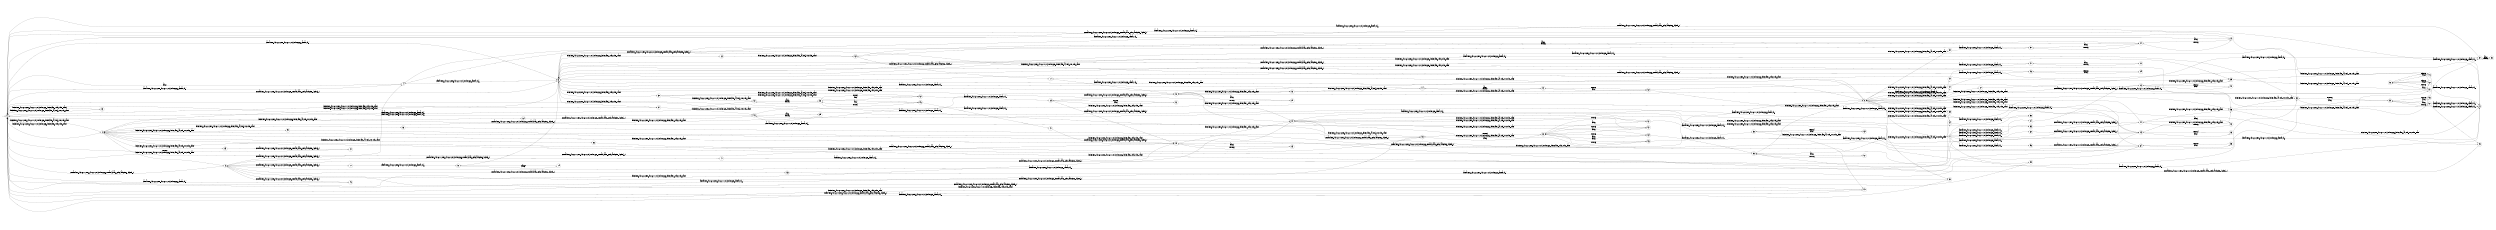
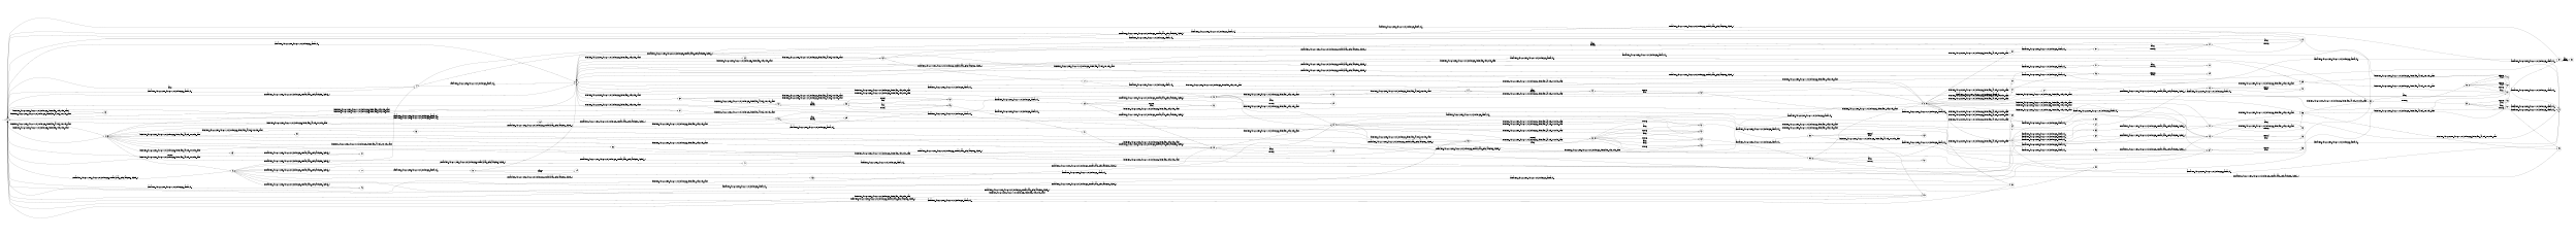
  digraph {
    rankdir=LR
    node [shape=circle]
    S00 [shape=point]
    n2 [label=S1]
    n3 [label=S2]
    n4 [label=S4]
    n5 [label=S5]
    n6 [label=S8]
    n7 [label=S9]
    n8 [label=S24]
    n9 [label=S27]
    n10 [label=S40]
    n11 [label=S42]
    n12 [label=S50]
    n13 [label=S55]
    n14 [label=S3]
    n15 [label=S52]
    n16 [label=S66]
    n17 [label=S84]
    n18 [label=S90]
    n19 [label=S93]
    n20 [label=S6]
    n21 [label=S30]
    n22 [label=S59]
    n23 [label=S68]
    n24 [label=S73]
    n25 [label=S10]
    n26 [label=S25]
    n27 [label=S36]
    n28 [label=S37]
    n29 [label=S51]
    n30 [label=S89]
    n31 [label=S28]
    n32 [label=S43]
    n33 [label=S53]
    n34 [label=S56]
    n35 [label=S92]
    n36 [label=S22]
    n37 [label=S33]
    n38 [label=S41]
    n39 [label=S44]
    n40 [label=S77]
    n41 [label=S98]
    n42 [label=S91]
    n43 [label=S94]
    n44 [label=S34]
    n45 [label=S45]
    n46 [label=S78]
    n47 [label=S7]
    n48 [label=S17]
    n49 [label=S20]
    n50 [label=S47]
    n51 [label=S67]
    n52 [label=S70]
    n53 [label=S85]
    n54 [label=S31]
    n55 [label=S62]
    n56 [label=S96]
    n57 [label=S60]
    n58 [label=S76]
    n59 [label=S69]
    n60 [label=S74]
    n61 [label=S82]
    n62 [label=S14]
    n63 [label=S23]
    n64 [label=S65]
    n65 [label=S80]
    n66 [label=S88]
    n67 [label=S95]
    n68 [label=S18]
    n69 [label=S21]
    n70 [label=S48]
    n71 [label=S57]
    n72 [label=S71]
    n73 [label=S86]
    n74 [label=S15]
    n75 [label=S12]
    n76 [label=S13]
    n77 [label=S16]
    n78 [label=S19]
    n79 [label=S26]
    n80 [label=S38]
    n81 [label=S29]
    n82 [label=S32]
    n83 [label=S63]
    n84 [label=S97]
    n85 [label=S35]
    n86 [label=S39]
    n87 [label=S46]
    n88 [label=S49]
    n89 [label=S54]
    n90 [label=S81]
    n91 [label=S58]
    n92 [label=S61]
    n93 [label=S64]
    n94 [label=S72]
    n95 [label=S75]
    n96 [label=S79]
    n97 [label=S87]
    S00 -> n2
    n2 -> n3 [label="devices(Host=192.168.1.2;Dest=192.168.1.11;Uri;/json.htm;type= devices; filter= utility; order= Name)"]
    n2 -> n4 [label=call_C1]
    n2 -> n5 [label="command(Host=192.168.1.11;Dest=192.168.1.2;Uri;/json.htm;type= command; param= getlog; lastlogtime=; loglevel= 2)"]
    n2 -> n5 [label="cameras(Host=192.168.1.2;Dest=192.168.1.11;Uri;/json.htm;type= cameras; rid= )"]
    n2 -> n6 [label="cameras(Host=192.168.1.2;Dest=192.168.1.11;Uri;/json.htm;type= cameras; rid= )"]
    n2 -> n7 [label="cameras(Host=192.168.1.2;Dest=192.168.1.11;Uri;/json.htm;type= cameras; rid= )"]
    n2 -> n8 [label="devices(Host=192.168.1.2;Dest=192.168.1.11;Uri;/json.htm;type= devices; filter= utility; order= Name)"]
    n2 -> n9 [label="devices(Host=192.168.1.2;Dest=192.168.1.11;Uri;/json.htm;type= devices; filter= utility; order= Name)"]
    n2 -> n10 [label="command(Host=192.168.1.11;Dest=192.168.1.2;Uri;/json.htm;type= command; param= getlog; lastlogtime=; loglevel= 2)"]
    n2 -> n11 [label="command(Host=192.168.1.11;Dest=192.168.1.2;Uri;/json.htm;type= command; param= getlog; lastlogtime=; loglevel= 2)"]
    n2 -> n12 [label="devices(Host=192.168.1.2;Dest=192.168.1.11;Uri;/json.htm;type= devices; filter= utility; order= Name)"]
    n2 -> n13 [label="devices(Host=192.168.1.2;Dest=192.168.1.11;Uri;/json.htm;type= devices; filter= utility; order= Name)"]
    n3 -> n2 [label="devices(Host=192.168.1.2;Dest=192.168.1.11;Uri;/json.htm;type= devices; filter= all; used= true; order= Name)"]
    n3 -> n14 [label="devices(Host=192.168.1.2;Dest=192.168.1.11;Uri;/json.htm;type= devices; filter= all; used= true; order= Name)"]
    n3 -> n15 [label="devices(Host=192.168.1.2;Dest=192.168.1.11;Uri;/json.htm;type= devices; filter= all; used= true; order= Name)"]
    n3 -> n16 [label="devices(Host=192.168.1.2;Dest=192.168.1.11;Uri;/json.htm;type= devices; filter= all; used= true; order= Name)"]
    n3 -> n17 [label="devices(Host=192.168.1.2;Dest=192.168.1.11;Uri;/json.htm;type= devices; filter= all; used= true; order= Name)"]
    n3 -> n18 [label="devices(Host=192.168.1.2;Dest=192.168.1.11;Uri;/json.htm;type= devices; filter= all; used= true; order= Name)"]
    n3 -> n19 [label="devices(Host=192.168.1.2;Dest=192.168.1.11;Uri;/json.htm;type= devices; filter= all; used= true; order= Name)"]
    n4 -> n2 [label="cameras(Host=192.168.1.2;Dest=192.168.1.11;Uri;/json.htm;type= cameras; rid= )"]
    n4 -> n5 [label="cameras(Host=192.168.1.2;Dest=192.168.1.11;Uri;/json.htm;type= cameras; rid= )"]
    n5 -> n3 [label="devices(Host=192.168.1.2;Dest=192.168.1.11;Uri;/json.htm;type= devices; filter= utility; order= Name)"]
    n5 -> n8 [label="devices(Host=192.168.1.2;Dest=192.168.1.11;Uri;/json.htm;type= devices; filter= utility; order= Name)"]
    n5 -> n9 [label="devices(Host=192.168.1.2;Dest=192.168.1.11;Uri;/json.htm;type= devices; filter= utility; order= Name)"]
-   n5 -> n13 [label="devices(Host=192.168.1.2;Dest=192.168.1.11;Uri;/json.htm;type= devices; filter= utility; order= Name)"]
+   n5 -> n59 [label="devices(Host=192.168.1.2;Dest=192.168.1.11;Uri;/json.htm;type= devices; filter= utility; order= Name)"]
    n5 -> n20 [label="devices(Host=192.168.1.2;Dest=192.168.1.11;Uri;/json.htm;type= devices; filter= utility; order= Name)"]
    n5 -> n21 [label="devices(Host=192.168.1.2;Dest=192.168.1.11;Uri;/json.htm;type= devices; filter= utility; order= Name)"]
    n5 -> n22 [label="devices(Host=192.168.1.2;Dest=192.168.1.11;Uri;/json.htm;type= devices; filter= utility; order= Name)"]
    n5 -> n23 [label="devices(Host=192.168.1.2;Dest=192.168.1.11;Uri;/json.htm;type= devices; filter= utility; order= Name)"]
    n5 -> n24 [label="devices(Host=192.168.1.2;Dest=192.168.1.11;Uri;/json.htm;type= devices; filter= utility; order= Name)"]
    n6 -> n5 [label="command(Host=192.168.1.11;Dest=192.168.1.2;Uri;/json.htm;type= command; param= getlog; lastlogtime=; loglevel= 2)"]
    n7 -> n2 [label="command(Host=192.168.1.11;Dest=192.168.1.2;Uri;/json.htm;type= command; param= getlog; lastlogtime=; loglevel= 2)"]
    n7 -> n25 [label=call_C3]
    n8 -> n26 [label="devices(Host=192.168.1.2;Dest=192.168.1.11;Uri;/json.htm;type= devices; filter= all; used= true; order= Name)"]
    n8 -> n27 [label="devices(Host=192.168.1.2;Dest=192.168.1.11;Uri;/json.htm;type= devices; filter= all; used= true; order= Name)"]
    n8 -> n28 [label="devices(Host=192.168.1.2;Dest=192.168.1.11;Uri;/json.htm;type= devices; filter= all; used= true; order= Name)"]
    n8 -> n29 [label="devices(Host=192.168.1.2;Dest=192.168.1.11;Uri;/json.htm;type= devices; filter= all; used= true; order= Name)"]
    n8 -> n30 [label="devices(Host=192.168.1.2;Dest=192.168.1.11;Uri;/json.htm;type= devices; filter= all; used= true; order= Name)"]
    n9 -> n31 [label="devices(Host=192.168.1.2;Dest=192.168.1.11;Uri;/json.htm;type= devices; filter= all; used= true; order= Name)"]
    n10 -> n2 [label="devices(Host=192.168.1.2;Dest=192.168.1.11;Uri;/json.htm;type= devices; filter= utility; order= Name)"]
    n10 -> n14 [label="devices(Host=192.168.1.2;Dest=192.168.1.11;Uri;/json.htm;type= devices; filter= utility; order= Name)"]
    n11 -> n3 [label="devices(Host=192.168.1.2;Dest=192.168.1.11;Uri;/json.htm;type= devices; filter= utility; order= Name)"]
    n11 -> n8 [label="devices(Host=192.168.1.2;Dest=192.168.1.11;Uri;/json.htm;type= devices; filter= utility; order= Name)"]
    n11 -> n20 [label="devices(Host=192.168.1.2;Dest=192.168.1.11;Uri;/json.htm;type= devices; filter= utility; order= Name)"]
    n11 -> n32 [label=call_C5]
    n12 -> n2 [label="devices(Host=192.168.1.2;Dest=192.168.1.11;Uri;/json.htm;type= devices; filter= all; used= true; order= Name)"]
    n13 -> n33 [label="devices(Host=192.168.1.2;Dest=192.168.1.11;Uri;/json.htm;type= devices; filter= all; used= true; order= Name)"]
    n13 -> n34 [label="devices(Host=192.168.1.2;Dest=192.168.1.11;Uri;/json.htm;type= devices; filter= all; used= true; order= Name)"]
    n13 -> n35 [label="devices(Host=192.168.1.2;Dest=192.168.1.11;Uri;/json.htm;type= devices; filter= all; used= true; order= Name)"]
    n14 -> n2 [label="command(Host=192.168.1.11;Dest=192.168.1.2;Uri;/json.htm;type= command; param= getlog; lastlogtime=; loglevel= 2)"]
    n14 -> n4 [label="command(Host=192.168.1.11;Dest=192.168.1.2;Uri;/json.htm;type= command; param= getlog; lastlogtime=; loglevel= 2)"]
    n14 -> n36 [label="command(Host=192.168.1.11;Dest=192.168.1.2;Uri;/json.htm;type= command; param= getlog; lastlogtime=; loglevel= 2)"]
    n14 -> n37 [label="command(Host=192.168.1.11;Dest=192.168.1.2;Uri;/json.htm;type= command; param= getlog; lastlogtime=; loglevel= 2)"]
    n14 -> n38 [label="command(Host=192.168.1.11;Dest=192.168.1.2;Uri;/json.htm;type= command; param= getlog; lastlogtime=; loglevel= 2)"]
    n14 -> n39 [label="command(Host=192.168.1.11;Dest=192.168.1.2;Uri;/json.htm;type= command; param= getlog; lastlogtime=; loglevel= 2)"]
    n14 -> n40 [label="command(Host=192.168.1.11;Dest=192.168.1.2;Uri;/json.htm;type= command; param= getlog; lastlogtime=; loglevel= 2)"]
    n14 -> n41 [label="command(Host=192.168.1.11;Dest=192.168.1.2;Uri;/json.htm;type= command; param= getlog; lastlogtime=; loglevel= 2)"]
    n15 -> n33 [label="command(Host=192.168.1.11;Dest=192.168.1.2;Uri;/json.htm;type= command; param= getlog; lastlogtime=; loglevel= 2)"]
    n16 -> n26 [label="command(Host=192.168.1.11;Dest=192.168.1.2;Uri;/json.htm;type= command; param= getlog; lastlogtime=; loglevel= 2)"]
    n17 -> n31 [label="command(Host=192.168.1.11;Dest=192.168.1.2;Uri;/json.htm;type= command; param= getlog; lastlogtime=; loglevel= 2)"]
    n18 -> n42 [label="command(Host=192.168.1.11;Dest=192.168.1.2;Uri;/json.htm;type= command; param= getlog; lastlogtime=; loglevel= 2)"]
    n19 -> n43 [label="command(Host=192.168.1.11;Dest=192.168.1.2;Uri;/json.htm;type= command; param= getlog; lastlogtime=; loglevel= 2)"]
    n20 -> n4 [label="devices(Host=192.168.1.2;Dest=192.168.1.11;Uri;/json.htm;type= devices; filter= all; used= true; order= Name)"]
    n20 -> n36 [label="devices(Host=192.168.1.2;Dest=192.168.1.11;Uri;/json.htm;type= devices; filter= all; used= true; order= Name)"]
    n20 -> n39 [label="devices(Host=192.168.1.2;Dest=192.168.1.11;Uri;/json.htm;type= devices; filter= all; used= true; order= Name)"]
    n20 -> n47 [label="devices(Host=192.168.1.2;Dest=192.168.1.11;Uri;/json.htm;type= devices; filter= all; used= true; order= Name)"]
    n20 -> n48 [label="devices(Host=192.168.1.2;Dest=192.168.1.11;Uri;/json.htm;type= devices; filter= all; used= true; order= Name)"]
    n20 -> n49 [label="devices(Host=192.168.1.2;Dest=192.168.1.11;Uri;/json.htm;type= devices; filter= all; used= true; order= Name)"]
    n20 -> n50 [label="devices(Host=192.168.1.2;Dest=192.168.1.11;Uri;/json.htm;type= devices; filter= all; used= true; order= Name)"]
    n20 -> n51 [label="devices(Host=192.168.1.2;Dest=192.168.1.11;Uri;/json.htm;type= devices; filter= all; used= true; order= Name)"]
    n20 -> n52 [label="devices(Host=192.168.1.2;Dest=192.168.1.11;Uri;/json.htm;type= devices; filter= all; used= true; order= Name)"]
    n20 -> n53 [label="devices(Host=192.168.1.2;Dest=192.168.1.11;Uri;/json.htm;type= devices; filter= all; used= true; order= Name)"]
    n21 -> n54 [label="devices(Host=192.168.1.2;Dest=192.168.1.11;Uri;/json.htm;type= devices; filter= all; used= true; order= Name)"]
    n21 -> n55 [label="devices(Host=192.168.1.2;Dest=192.168.1.11;Uri;/json.htm;type= devices; filter= all; used= true; order= Name)"]
    n21 -> n56 [label="devices(Host=192.168.1.2;Dest=192.168.1.11;Uri;/json.htm;type= devices; filter= all; used= true; order= Name)"]
    n22 -> n57 [label="devices(Host=192.168.1.2;Dest=192.168.1.11;Uri;/json.htm;type= devices; filter= all; used= true; order= Name)"]
    n22 -> n58 [label="devices(Host=192.168.1.2;Dest=192.168.1.11;Uri;/json.htm;type= devices; filter= all; used= true; order= Name)"]
    n23 -> n59 [label="devices(Host=192.168.1.2;Dest=192.168.1.11;Uri;/json.htm;type= devices; filter= all; used= true; order= Name)"]
    n24 -> n60 [label="devices(Host=192.168.1.2;Dest=192.168.1.11;Uri;/json.htm;type= devices; filter= all; used= true; order= Name)"]
    n24 -> n61 [label="devices(Host=192.168.1.2;Dest=192.168.1.11;Uri;/json.htm;type= devices; filter= all; used= true; order= Name)"]
    n25 -> n7 [label=return_C3]
    n25 -> n59 [label=return_C3]
    n25 -> n69 [label=return_C3]
    n26 -> n2 [label="cameras(Host=192.168.1.2;Dest=192.168.1.11;Uri;/json.htm;type= cameras; rid= )"]
    n26 -> n5 [label="cameras(Host=192.168.1.2;Dest=192.168.1.11;Uri;/json.htm;type= cameras; rid= )"]
    n26 -> n79 [label=call_C3]
    n27 -> n6 [label="cameras(Host=192.168.1.2;Dest=192.168.1.11;Uri;/json.htm;type= cameras; rid= )"]
    n27 -> n79 [label=call_C3]
    n28 -> n79 [label=call_C3]
    n28 -> n80 [label="cameras(Host=192.168.1.2;Dest=192.168.1.11;Uri;/json.htm;type= cameras; rid= )"]
    n29 -> n2 [label="cameras(Host=192.168.1.2;Dest=192.168.1.11;Uri;/json.htm;type= cameras; rid= )"]
    n29 -> n79 [label=call_C3]
    n30 -> n73 [label="cameras(Host=192.168.1.2;Dest=192.168.1.11;Uri;/json.htm;type= cameras; rid= )"]
    n30 -> n79 [label=call_C3]
    n31 -> n2 [label="cameras(Host=192.168.1.2;Dest=192.168.1.11;Uri;/json.htm;type= cameras; rid= )"]
    n31 -> n6 [label="cameras(Host=192.168.1.2;Dest=192.168.1.11;Uri;/json.htm;type= cameras; rid= )"]
    n31 -> n64 [label="cameras(Host=192.168.1.2;Dest=192.168.1.11;Uri;/json.htm;type= cameras; rid= )"]
    n31 -> n81 [label=call_C2]
    n32 -> n11 [label=return_C5]
    n33 -> n2 [label="cameras(Host=192.168.1.2;Dest=192.168.1.11;Uri;/json.htm;type= cameras; rid= )"]
    n33 -> n5 [label="cameras(Host=192.168.1.2;Dest=192.168.1.11;Uri;/json.htm;type= cameras; rid= )"]
-   n33 -> n89 [label=call_C6]
+   n33 -> n92 [label=call_C6]
    n34 -> n71 [label="cameras(Host=192.168.1.2;Dest=192.168.1.11;Uri;/json.htm;type= cameras; rid= )"]
    n34 -> n89 [label=call_C6]
    n35 -> n73 [label="command(Host=192.168.1.11;Dest=192.168.1.2;Uri;/json.htm;type= command; param= getlog; lastlogtime=; loglevel= 2)"]
    n36 -> n2 [label="cameras(Host=192.168.1.2;Dest=192.168.1.11;Uri;/json.htm;type= cameras; rid= )"]
    n37 -> n44 [label="cameras(Host=192.168.1.2;Dest=192.168.1.11;Uri;/json.htm;type= cameras; rid= )"]
    n38 -> n11 [label="cameras(Host=192.168.1.2;Dest=192.168.1.11;Uri;/json.htm;type= cameras; rid= )"]
    n39 -> n45 [label="cameras(Host=192.168.1.2;Dest=192.168.1.11;Uri;/json.htm;type= cameras; rid= )"]
    n40 -> n46 [label="cameras(Host=192.168.1.2;Dest=192.168.1.11;Uri;/json.htm;type= cameras; rid= )"]
    n41 -> n2 [label="cameras(Host=192.168.1.2;Dest=192.168.1.11;Uri;/json.htm;type= cameras; rid= )"]
    n42 -> n68 [label="cameras(Host=192.168.1.2;Dest=192.168.1.11;Uri;/json.htm;type= cameras; rid= )"]
    n42 -> n92 [label=call_C8]
    n43 -> n2 [label=return_C1]
    n44 -> n8 [label="devices(Host=192.168.1.2;Dest=192.168.1.11;Uri;/json.htm;type= devices; filter= utility; order= Name)"]
    n44 -> n20 [label="devices(Host=192.168.1.2;Dest=192.168.1.11;Uri;/json.htm;type= devices; filter= utility; order= Name)"]
    n44 -> n85 [label=call_C2]
    n45 -> n3 [label="devices(Host=192.168.1.2;Dest=192.168.1.11;Uri;/json.htm;type= devices; filter= utility; order= Name)"]
    n45 -> n8 [label="devices(Host=192.168.1.2;Dest=192.168.1.11;Uri;/json.htm;type= devices; filter= utility; order= Name)"]
    n45 -> n13 [label="devices(Host=192.168.1.2;Dest=192.168.1.11;Uri;/json.htm;type= devices; filter= utility; order= Name)"]
    n45 -> n20 [label="devices(Host=192.168.1.2;Dest=192.168.1.11;Uri;/json.htm;type= devices; filter= utility; order= Name)"]
    n45 -> n87 [label=call_C4]
    n46 -> n5 [label="command(Host=192.168.1.11;Dest=192.168.1.2;Uri;/json.htm;type= command; param= getlog; lastlogtime=; loglevel= 2)"]
    n46 -> n96 [label=call_C2]
    n47 -> n6 [label="cameras(Host=192.168.1.2;Dest=192.168.1.11;Uri;/json.htm;type= cameras; rid= )"]
    n47 -> n14 [label="cameras(Host=192.168.1.2;Dest=192.168.1.11;Uri;/json.htm;type= cameras; rid= )"]
    n47 -> n62 [label="cameras(Host=192.168.1.2;Dest=192.168.1.11;Uri;/json.htm;type= cameras; rid= )"]
    n47 -> n63 [label="cameras(Host=192.168.1.2;Dest=192.168.1.11;Uri;/json.htm;type= cameras; rid= )"]
    n47 -> n64 [label="cameras(Host=192.168.1.2;Dest=192.168.1.11;Uri;/json.htm;type= cameras; rid= )"]
    n47 -> n65 [label="cameras(Host=192.168.1.2;Dest=192.168.1.11;Uri;/json.htm;type= cameras; rid= )"]
    n47 -> n66 [label="cameras(Host=192.168.1.2;Dest=192.168.1.11;Uri;/json.htm;type= cameras; rid= )"]
    n47 -> n67 [label="cameras(Host=192.168.1.2;Dest=192.168.1.11;Uri;/json.htm;type= cameras; rid= )"]
    n48 -> n68 [label="cameras(Host=192.168.1.2;Dest=192.168.1.11;Uri;/json.htm;type= cameras; rid= )"]
    n49 -> n69 [label="cameras(Host=192.168.1.2;Dest=192.168.1.11;Uri;/json.htm;type= cameras; rid= )"]
    n50 -> n70 [label="cameras(Host=192.168.1.2;Dest=192.168.1.11;Uri;/json.htm;type= cameras; rid= )"]
    n51 -> n71 [label="cameras(Host=192.168.1.2;Dest=192.168.1.11;Uri;/json.htm;type= cameras; rid= )"]
    n52 -> n72 [label="cameras(Host=192.168.1.2;Dest=192.168.1.11;Uri;/json.htm;type= cameras; rid= )"]
    n53 -> n73 [label="cameras(Host=192.168.1.2;Dest=192.168.1.11;Uri;/json.htm;type= cameras; rid= )"]
    n54 -> n2 [label="cameras(Host=192.168.1.2;Dest=192.168.1.11;Uri;/json.htm;type= cameras; rid= )"]
    n54 -> n82 [label=call_C4]
    n55 -> n82 [label=call_C4]
    n55 -> n83 [label="cameras(Host=192.168.1.2;Dest=192.168.1.11;Uri;/json.htm;type= cameras; rid= )"]
    n56 -> n82 [label=call_C4]
    n56 -> n84 [label="cameras(Host=192.168.1.2;Dest=192.168.1.11;Uri;/json.htm;type= cameras; rid= )"]
    n57 -> n5 [label="cameras(Host=192.168.1.2;Dest=192.168.1.11;Uri;/json.htm;type= cameras; rid= )"]
    n57 -> n92 [label=call_C8]
    n58 -> n6 [label="cameras(Host=192.168.1.2;Dest=192.168.1.11;Uri;/json.htm;type= cameras; rid= )"]
    n58 -> n92 [label=call_C8]
    n59 -> n4 [label="command(Host=192.168.1.11;Dest=192.168.1.2;Uri;/json.htm;type= command; param= getlog; lastlogtime=; loglevel= 2)"]
    n59 -> n25 [label=call_C3]
    n59 -> n48 [label="command(Host=192.168.1.11;Dest=192.168.1.2;Uri;/json.htm;type= command; param= getlog; lastlogtime=; loglevel= 2)"]
    n60 -> n5 [label="cameras(Host=192.168.1.2;Dest=192.168.1.11;Uri;/json.htm;type= cameras; rid= )"]
    n60 -> n95 [label=call_C7]
    n61 -> n6 [label="cameras(Host=192.168.1.2;Dest=192.168.1.11;Uri;/json.htm;type= cameras; rid= )"]
    n61 -> n66 [label="cameras(Host=192.168.1.2;Dest=192.168.1.11;Uri;/json.htm;type= cameras; rid= )"]
    n61 -> n95 [label=call_C7]
    n62 -> n74 [label="command(Host=192.168.1.11;Dest=192.168.1.2;Uri;/json.htm;type= command; param= getlog; lastlogtime=; loglevel= 2)"]
    n63 -> n2 [label="command(Host=192.168.1.11;Dest=192.168.1.2;Uri;/json.htm;type= command; param= getlog; lastlogtime=; loglevel= 2)"]
    n64 -> n75 [label="command(Host=192.168.1.11;Dest=192.168.1.2;Uri;/json.htm;type= command; param= getlog; lastlogtime=; loglevel= 2)"]
    n65 -> n45 [label="command(Host=192.168.1.11;Dest=192.168.1.2;Uri;/json.htm;type= command; param= getlog; lastlogtime=; loglevel= 2)"]
    n67 -> n44 [label="command(Host=192.168.1.11;Dest=192.168.1.2;Uri;/json.htm;type= command; param= getlog; lastlogtime=; loglevel= 2)"]
    n68 -> n3 [label="devices(Host=192.168.1.2;Dest=192.168.1.11;Uri;/json.htm;type= devices; filter= utility; order= Name)"]
    n68 -> n8 [label="devices(Host=192.168.1.2;Dest=192.168.1.11;Uri;/json.htm;type= devices; filter= utility; order= Name)"]
    n68 -> n22 [label="devices(Host=192.168.1.2;Dest=192.168.1.11;Uri;/json.htm;type= devices; filter= utility; order= Name)"]
    n68 -> n24 [label="devices(Host=192.168.1.2;Dest=192.168.1.11;Uri;/json.htm;type= devices; filter= utility; order= Name)"]
    n68 -> n78 [label=call_C8]
    n69 -> n5 [label="command(Host=192.168.1.11;Dest=192.168.1.2;Uri;/json.htm;type= command; param= getlog; lastlogtime=; loglevel= 2)"]
    n69 -> n25 [label=call_C3]
    n70 -> n5 [label="command(Host=192.168.1.11;Dest=192.168.1.2;Uri;/json.htm;type= command; param= getlog; lastlogtime=; loglevel= 2)"]
    n70 -> n88 [label=call_C5]
    n71 -> n5 [label="command(Host=192.168.1.11;Dest=192.168.1.2;Uri;/json.htm;type= command; param= getlog; lastlogtime=; loglevel= 2)"]
    n71 -> n91 [label=call_C7]
    n72 -> n5 [label="command(Host=192.168.1.11;Dest=192.168.1.2;Uri;/json.htm;type= command; param= getlog; lastlogtime=; loglevel= 2)"]
    n72 -> n94 [label=call_C6]
    n73 -> n3 [label="devices(Host=192.168.1.2;Dest=192.168.1.11;Uri;/json.htm;type= devices; filter= utility; order= Name)"]
    n73 -> n20 [label="devices(Host=192.168.1.2;Dest=192.168.1.11;Uri;/json.htm;type= devices; filter= utility; order= Name)"]
    n73 -> n97 [label=call_C6]
    n74 -> n20 [label="devices(Host=192.168.1.2;Dest=192.168.1.11;Uri;/json.htm;type= devices; filter= utility; order= Name)"]
    n74 -> n22 [label="devices(Host=192.168.1.2;Dest=192.168.1.11;Uri;/json.htm;type= devices; filter= utility; order= Name)"]
    n74 -> n77 [label=call_C7]
    n75 -> n3 [label="devices(Host=192.168.1.2;Dest=192.168.1.11;Uri;/json.htm;type= devices; filter= utility; order= Name)"]
    n75 -> n13 [label="devices(Host=192.168.1.2;Dest=192.168.1.11;Uri;/json.htm;type= devices; filter= utility; order= Name)"]
    n75 -> n20 [label="devices(Host=192.168.1.2;Dest=192.168.1.11;Uri;/json.htm;type= devices; filter= utility; order= Name)"]
    n75 -> n76 [label=call_C3]
    n76 -> n75 [label=return_C3]
    n77 -> n74 [label=return_C7]
    n78 -> n68 [label=return_C8]
    n79 -> n26 [label=return_C3]
    n79 -> n27 [label=return_C3]
    n79 -> n28 [label=return_C3]
    n79 -> n29 [label=return_C3]
    n79 -> n30 [label=return_C3]
    n80 -> n10 [label="devices(Host=192.168.1.2;Dest=192.168.1.11;Uri;/json.htm;type= devices; filter= all; used= true; order= Name)"]
    n80 -> n86 [label=call_C4]
    n81 -> n31 [label=return_C2]
    n82 -> n54 [label=return_C4]
    n82 -> n55 [label=return_C4]
    n82 -> n56 [label=return_C4]
    n83 -> n11 [label="command(Host=192.168.1.11;Dest=192.168.1.2;Uri;/json.htm;type= command; param= getlog; lastlogtime=; loglevel= 2)"]
    n83 -> n68 [label="command(Host=192.168.1.11;Dest=192.168.1.2;Uri;/json.htm;type= command; param= getlog; lastlogtime=; loglevel= 2)"]
    n83 -> n93 [label=call_C8]
    n84 -> n11 [label="command(Host=192.168.1.11;Dest=192.168.1.2;Uri;/json.htm;type= command; param= getlog; lastlogtime=; loglevel= 2)"]
    n85 -> n44 [label=return_C2]
    n86 -> n80 [label=return_C4]
    n87 -> n45 [label=return_C4]
    n88 -> n70 [label=return_C5]
    n89 -> n33 [label=return_C6]
    n89 -> n34 [label=return_C6]
    n89 -> n90 [label=return_C6]
    n90 -> n6 [label="cameras(Host=192.168.1.2;Dest=192.168.1.11;Uri;/json.htm;type= cameras; rid= )"]
    n90 -> n35 [label="cameras(Host=192.168.1.2;Dest=192.168.1.11;Uri;/json.htm;type= cameras; rid= )"]
    n90 -> n89 [label=call_C6]
    n91 -> n71 [label=return_C7]
    n92 -> n42 [label=return_C8]
    n92 -> n57 [label=return_C8]
    n92 -> n58 [label=return_C8]
    n93 -> n83 [label=return_C8]
    n94 -> n72 [label=return_C6]
    n95 -> n60 [label=return_C7]
    n95 -> n61 [label=return_C7]
    n96 -> n46 [label=return_C2]
    n97 -> n73 [label=return_C6]
  }
